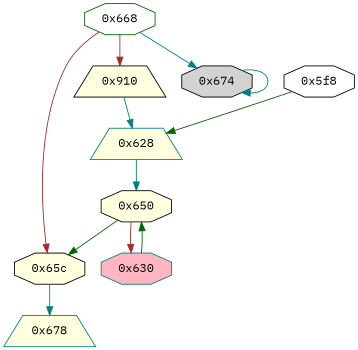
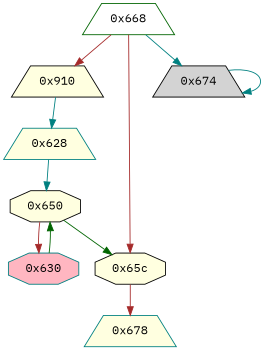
  digraph {
    fontname="IBM Plex Mono"
    node [color=black fillcolor=lightyellow fontname="IBM Plex Mono" opcode="[u'ldr', u'cmp', u'b']" shape=octagon style=filled]
    edge [color=teal fontname="IBM Plex Mono"]
    n1 [label="0x910" opcode="[u'ldr', u'ldr', u'add', u'ldr', u'rsb', u'rsb']" shape=trapezium]
    "0x628" [color=teal opcode="[u'ldr', u'b']" shape=trapezium]
    "0x650"
    "0x65c"
    "0x630" [color=teal fillcolor=lightpink opcode="[u'stm', u'ldr', u'ldrb', u'ldr', u'ldr', u'ldr', u'cmp', u'mov']"]
-   "0x674" [fillcolor=lightgrey opcode="[u'b']"]
+   "0x674" [fillcolor=lightgrey opcode="[u'b']" shape=trapezium]
    "0x678" [color=teal opcode="[u'ldr', u'ldr', u'add', u'bl', u'mov', u'sub', u'pop']" shape=trapezium]
-   "0x668" [color=darkgreen fillcolor=white]
-   "0x5f8" [fillcolor=white opcode="[u'push', u'add', u'sub', u'mov', u'mov', u'b']"]
+   "0x668" [color=darkgreen fillcolor=white shape=trapezium]
    n1 -> "0x628"
    "0x628" -> "0x650"
    "0x650" -> "0x65c" [color=darkgreen]
    "0x650" -> "0x630" [color=brown]
-   "0x65c" -> "0x678"
+   "0x65c" -> "0x678" [color=brown]
    "0x630" -> "0x650" [color=darkgreen]
    "0x674" -> "0x674"
    "0x668" -> n1 [color=brown]
    "0x668" -> "0x65c" [color=brown]
    "0x668" -> "0x674"
-   "0x5f8" -> "0x628" [color=darkgreen]
  }
